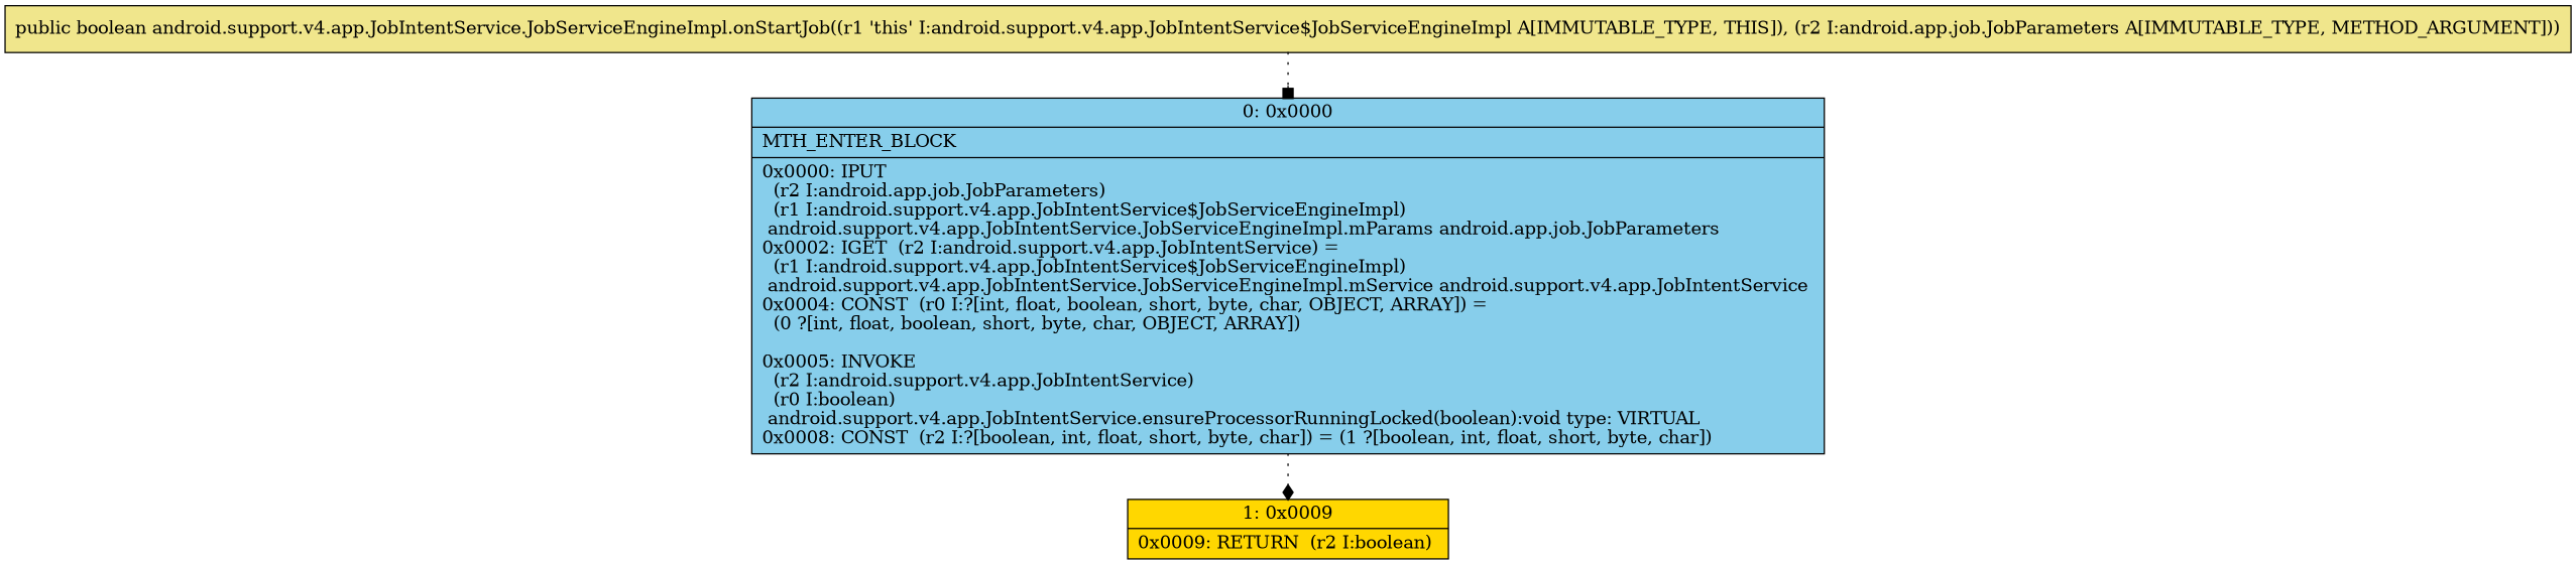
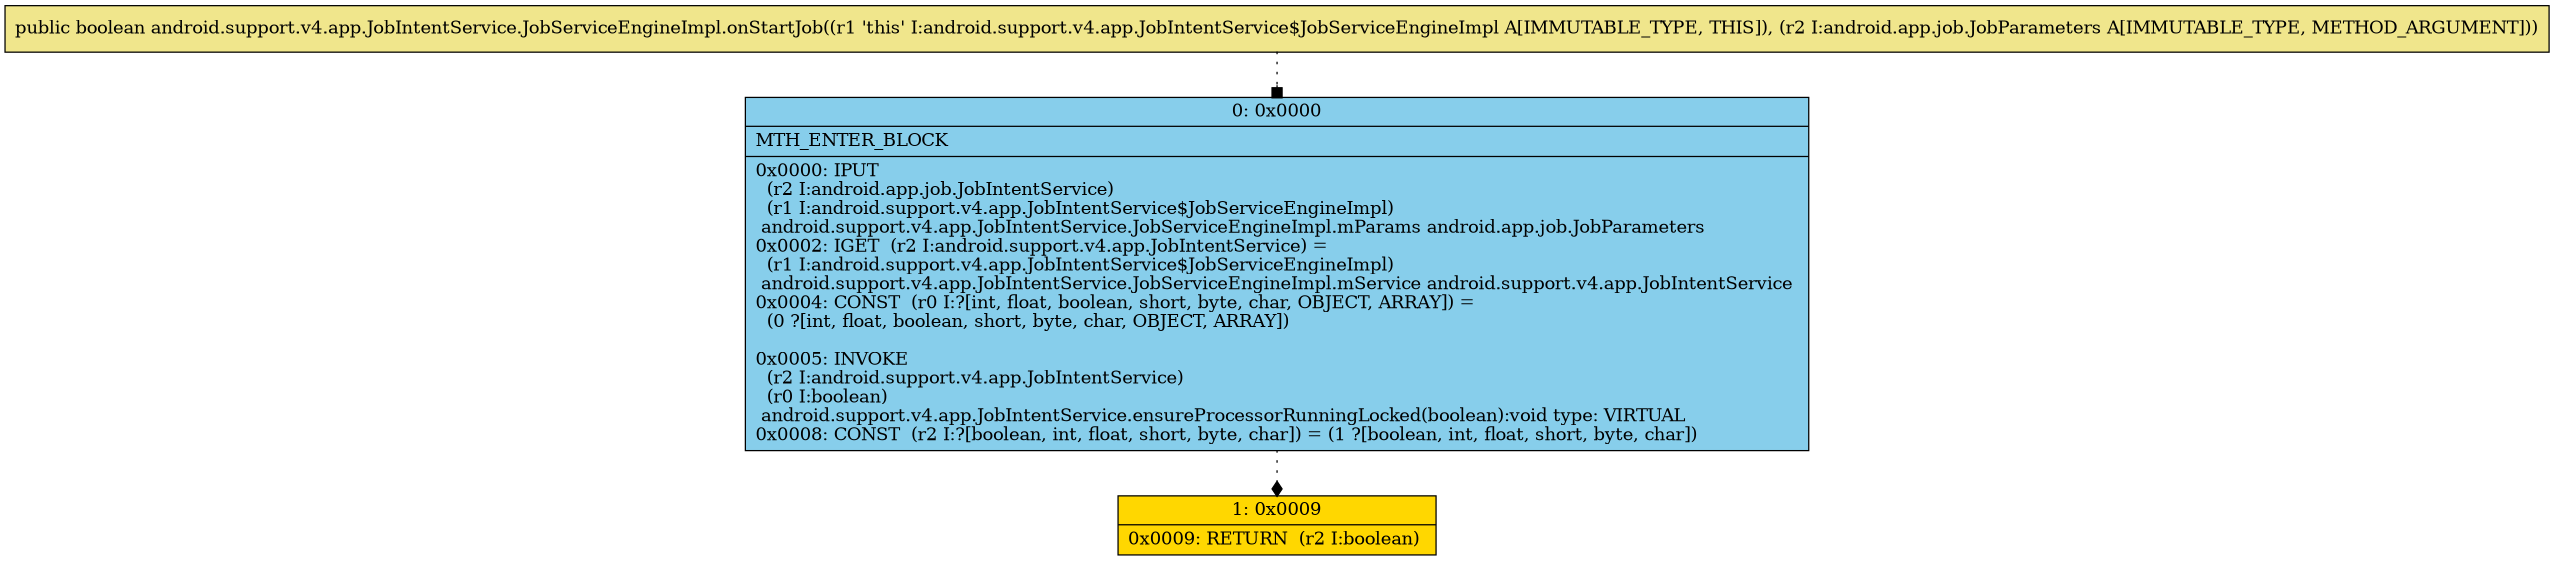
  digraph {
    node [shape=record style=filled]
    edge [style=dotted]
-   n1 [label="{0\:\ 0x0000|MTH_ENTER_BLOCK\l|0x0000: IPUT  \l  (r2 I:android.app.job.JobParameters)\l  (r1 I:android.support.v4.app.JobIntentService$JobServiceEngineImpl)\l android.support.v4.app.JobIntentService.JobServiceEngineImpl.mParams android.app.job.JobParameters \l0x0002: IGET  (r2 I:android.support.v4.app.JobIntentService) = \l  (r1 I:android.support.v4.app.JobIntentService$JobServiceEngineImpl)\l android.support.v4.app.JobIntentService.JobServiceEngineImpl.mService android.support.v4.app.JobIntentService \l0x0004: CONST  (r0 I:?[int, float, boolean, short, byte, char, OBJECT, ARRAY]) = \l  (0 ?[int, float, boolean, short, byte, char, OBJECT, ARRAY])\l \l0x0005: INVOKE  \l  (r2 I:android.support.v4.app.JobIntentService)\l  (r0 I:boolean)\l android.support.v4.app.JobIntentService.ensureProcessorRunningLocked(boolean):void type: VIRTUAL \l0x0008: CONST  (r2 I:?[boolean, int, float, short, byte, char]) = (1 ?[boolean, int, float, short, byte, char]) \l}" fillcolor=skyblue]
+   n1 [label="{0\:\ 0x0000|MTH_ENTER_BLOCK\l|0x0000: IPUT  \l  (r2 I:android.app.job.JobIntentService)\l  (r1 I:android.support.v4.app.JobIntentService$JobServiceEngineImpl)\l android.support.v4.app.JobIntentService.JobServiceEngineImpl.mParams android.app.job.JobParameters \l0x0002: IGET  (r2 I:android.support.v4.app.JobIntentService) = \l  (r1 I:android.support.v4.app.JobIntentService$JobServiceEngineImpl)\l android.support.v4.app.JobIntentService.JobServiceEngineImpl.mService android.support.v4.app.JobIntentService \l0x0004: CONST  (r0 I:?[int, float, boolean, short, byte, char, OBJECT, ARRAY]) = \l  (0 ?[int, float, boolean, short, byte, char, OBJECT, ARRAY])\l \l0x0005: INVOKE  \l  (r2 I:android.support.v4.app.JobIntentService)\l  (r0 I:boolean)\l android.support.v4.app.JobIntentService.ensureProcessorRunningLocked(boolean):void type: VIRTUAL \l0x0008: CONST  (r2 I:?[boolean, int, float, short, byte, char]) = (1 ?[boolean, int, float, short, byte, char]) \l}" fillcolor=skyblue]
    n2 [label="{1\:\ 0x0009|0x0009: RETURN  (r2 I:boolean) \l}" fillcolor=gold]
    n3 [label="{public boolean android.support.v4.app.JobIntentService.JobServiceEngineImpl.onStartJob((r1 'this' I:android.support.v4.app.JobIntentService$JobServiceEngineImpl A[IMMUTABLE_TYPE, THIS]), (r2 I:android.app.job.JobParameters A[IMMUTABLE_TYPE, METHOD_ARGUMENT])) }" fillcolor=khaki]
    n1 -> n2 [arrowhead=diamond]
    n3 -> n1 [arrowhead=box]
  }
